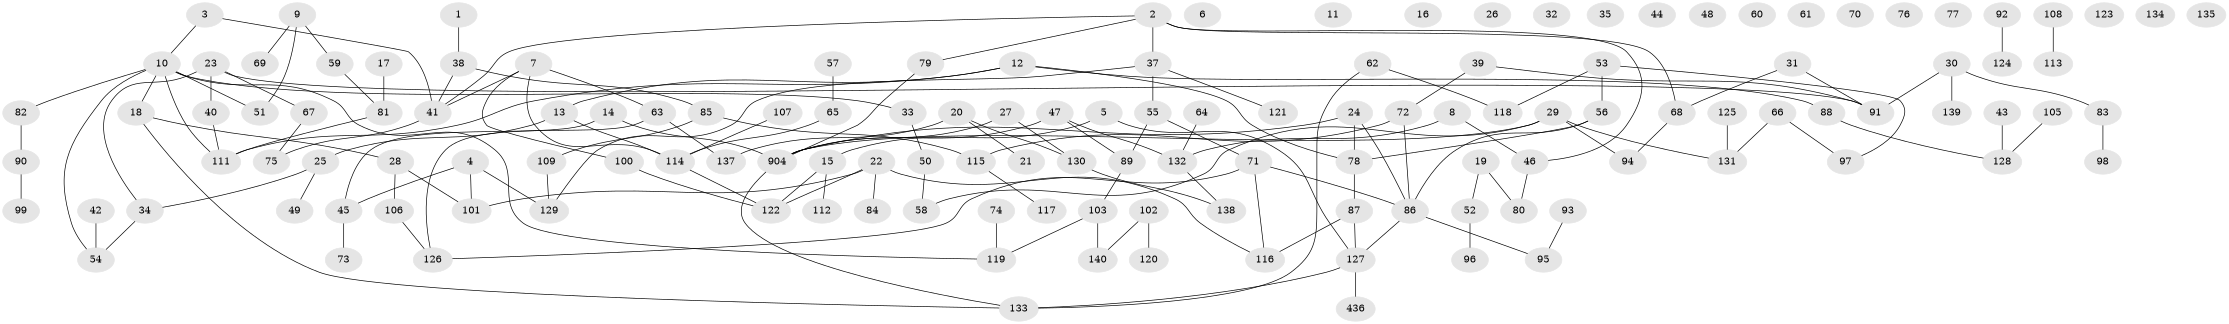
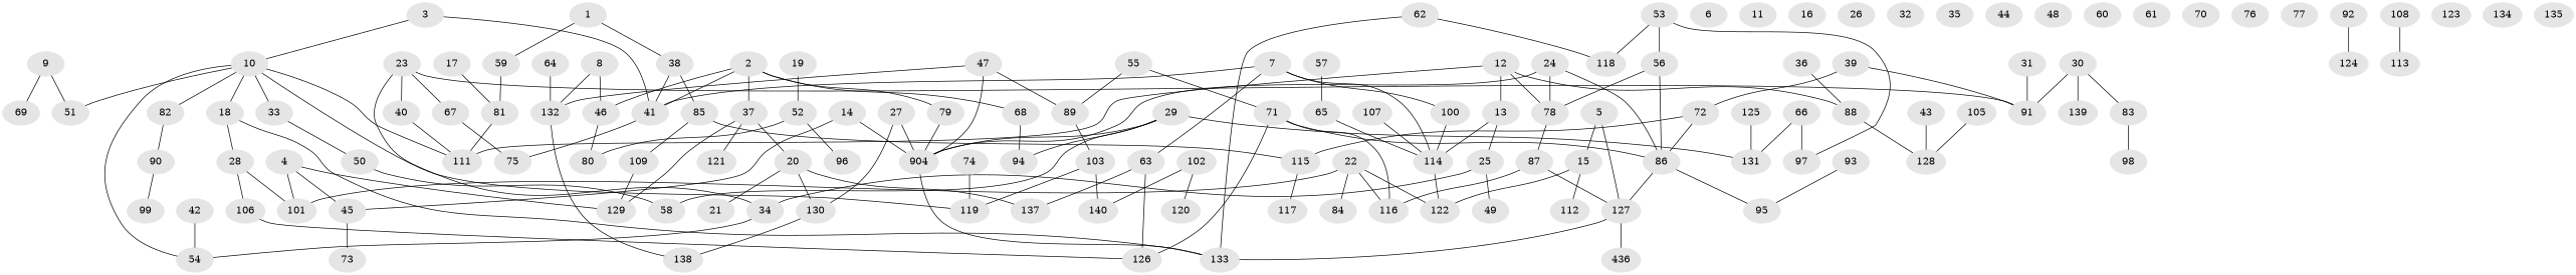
  graph {
    node [color=gray90 style=filled]
    1
    38
    41
    85
    2
    37
    46
    68
    79
    129
    55
    121
    75
    80
    94
    n16 [label=904]
    3
    10
    51
    18
    33
    54
    82
    111
    119
    4
    45
    101
    73
    5
    15
    127
    112
    122
    133
    n36 [label=436]
    6
    7
    63
    100
    114
    137
    126
    8
    132
    138
    9
    59
    69
    81
    28
    50
    90
    11
    12
    13
    78
    88
    25
    87
    128
    34
    49
    14
    16
    17
    106
    19
    52
    96
    20
    21
    130
    22
    84
    116
    23
    40
    67
    91
    24
    86
    95
    26
    27
    29
    58
    131
    30
    83
    139
    98
    31
    32
    65
    35
+   36
    89
    71
    115
    109
    39
    72
    42
    43
    44
    47
    103
    48
    53
    56
    97
    118
    57
    60
    61
    62
    64
    66
    70
    117
    74
    76
    77
    99
    140
    92
    124
    93
    102
    120
    105
    107
    108
    113
    123
    125
    134
    135
    1 -- 38
    38 -- 41
    38 -- 85
    41 -- 75
    85 -- 115
    85 -- 109
    2 -- 41
    2 -- 37
    2 -- 46
    2 -- 68
    2 -- 79
    37 -- 129
-   37 -- 55
+   37 -- 20
    37 -- 121
    46 -- 80
    68 -- 94
    79 -- n16
    55 -- 89
    55 -- 71
    n16 -- 133
    3 -- 41
    3 -- 10
    10 -- 51
    10 -- 18
    10 -- 33
    10 -- 54
    10 -- 82
    10 -- 111
    10 -- 119
    18 -- 133
    18 -- 28
    33 -- 50
    82 -- 90
    4 -- 129
    4 -- 45
    4 -- 101
    45 -- 73
    5 -- 15
    5 -- 127
    15 -- 112
    15 -- 122
    127 -- 133
    127 -- n36
    7 -- 41
    7 -- 63
    7 -- 100
    7 -- 114
    63 -- 137
    63 -- 126
-   100 -- 122
+   100 -- 114
    114 -- 122
    8 -- 46
    8 -- 132
    132 -- 138
    9 -- 51
-   9 -- 59
+   1 -- 59
    9 -- 69
    59 -- 81
    81 -- 111
    28 -- 101
    28 -- 106
    50 -- 58
    90 -- 99
    12 -- 111
    12 -- 13
    12 -- 78
    12 -- 88
    13 -- 114
    13 -- 25
    78 -- 87
    88 -- 128
    25 -- 34
    25 -- 49
    87 -- 127
    87 -- 116
    34 -- 54
    14 -- n16
    14 -- 45
    17 -- 81
    106 -- 126
-   19 -- 80
+   52 -- 80
    19 -- 52
    52 -- 96
    20 -- 137
    20 -- 21
    20 -- 130
    130 -- 138
    22 -- 101
    22 -- 122
    22 -- 84
    22 -- 116
    23 -- 34
    23 -- 40
    23 -- 67
    23 -- 91
    40 -- 111
    67 -- 75
    24 -- n16
    24 -- 78
    24 -- 86
    86 -- 127
    86 -- 95
    27 -- n16
    27 -- 130
    29 -- 94
    29 -- n16
    29 -- 58
    29 -- 131
    30 -- 91
    30 -- 83
    30 -- 139
    83 -- 98
-   31 -- 68
    31 -- 91
    65 -- 114
+   36 -- 88
    89 -- 103
    71 -- 126
    71 -- 116
    71 -- 86
    115 -- 117
    109 -- 129
    39 -- 91
    39 -- 72
    72 -- 86
    72 -- 115
    42 -- 54
    43 -- 128
    47 -- n16
    47 -- 132
    47 -- 89
    103 -- 119
    103 -- 140
    53 -- 56
    53 -- 97
    53 -- 118
    56 -- 78
    56 -- 86
    57 -- 65
    62 -- 133
    62 -- 118
    64 -- 132
    66 -- 131
    66 -- 97
    74 -- 119
    92 -- 124
    93 -- 95
    102 -- 140
    102 -- 120
    105 -- 128
    107 -- 114
    108 -- 113
    125 -- 131
  }
